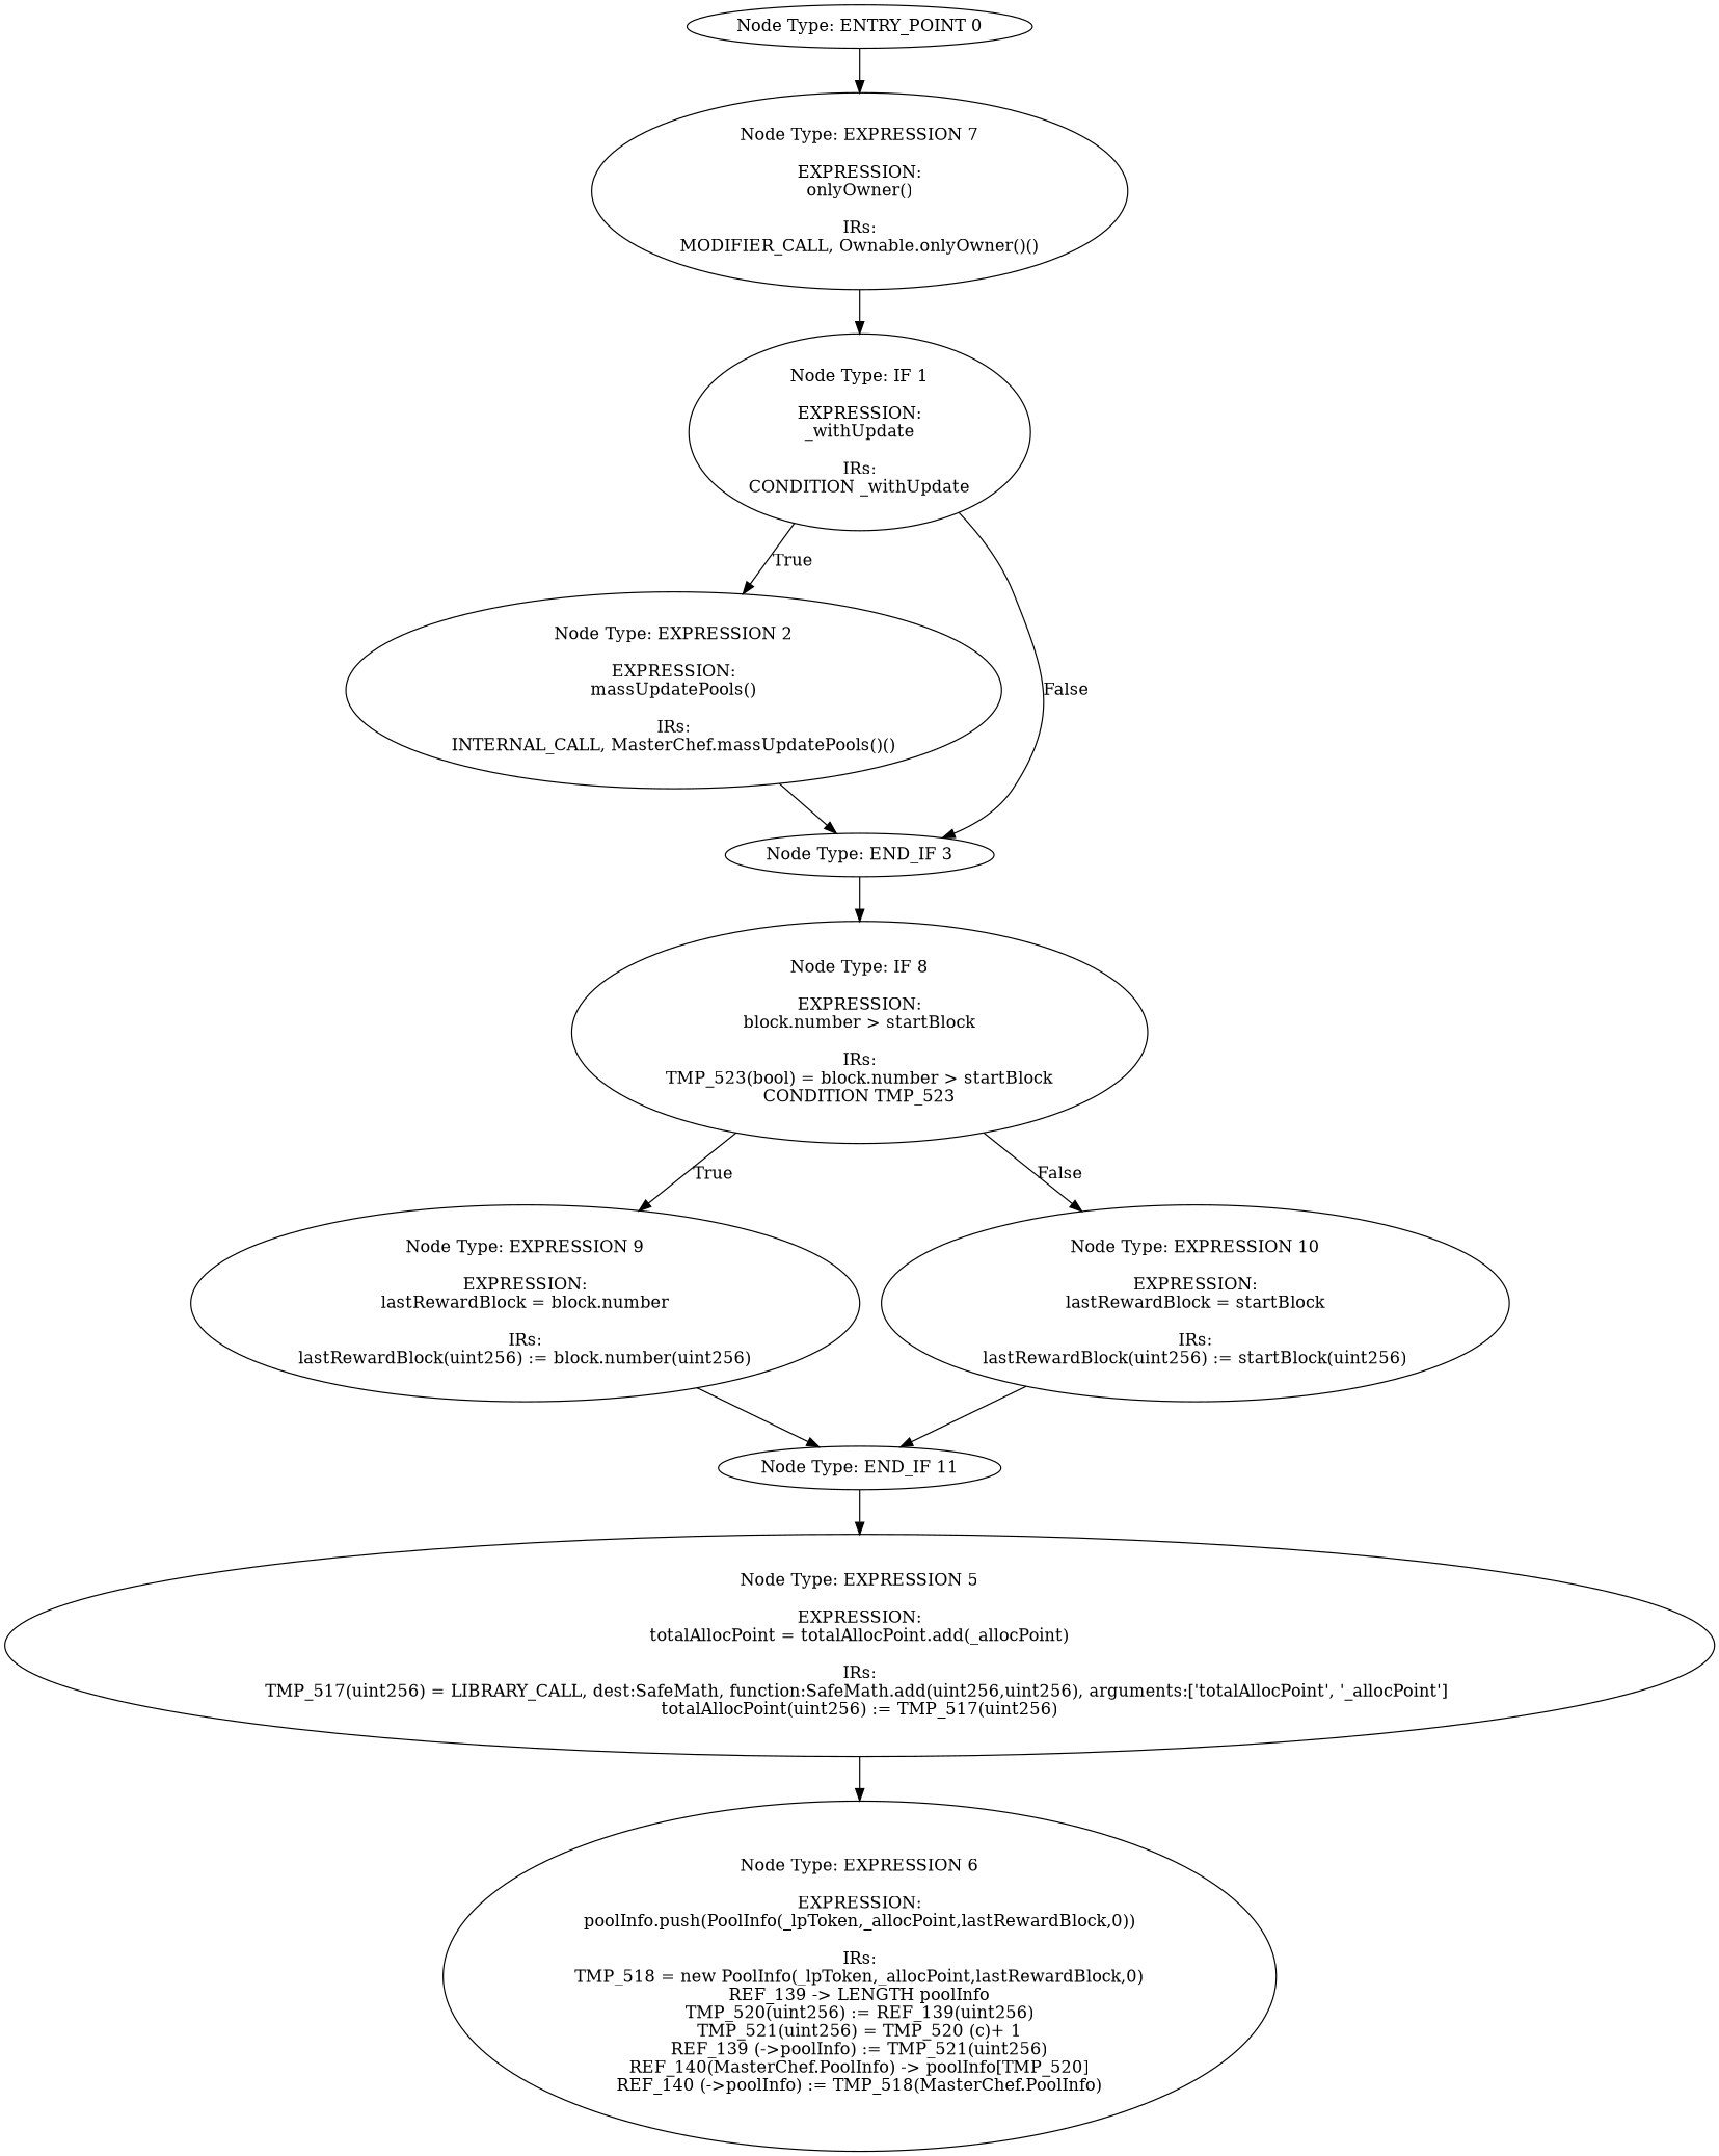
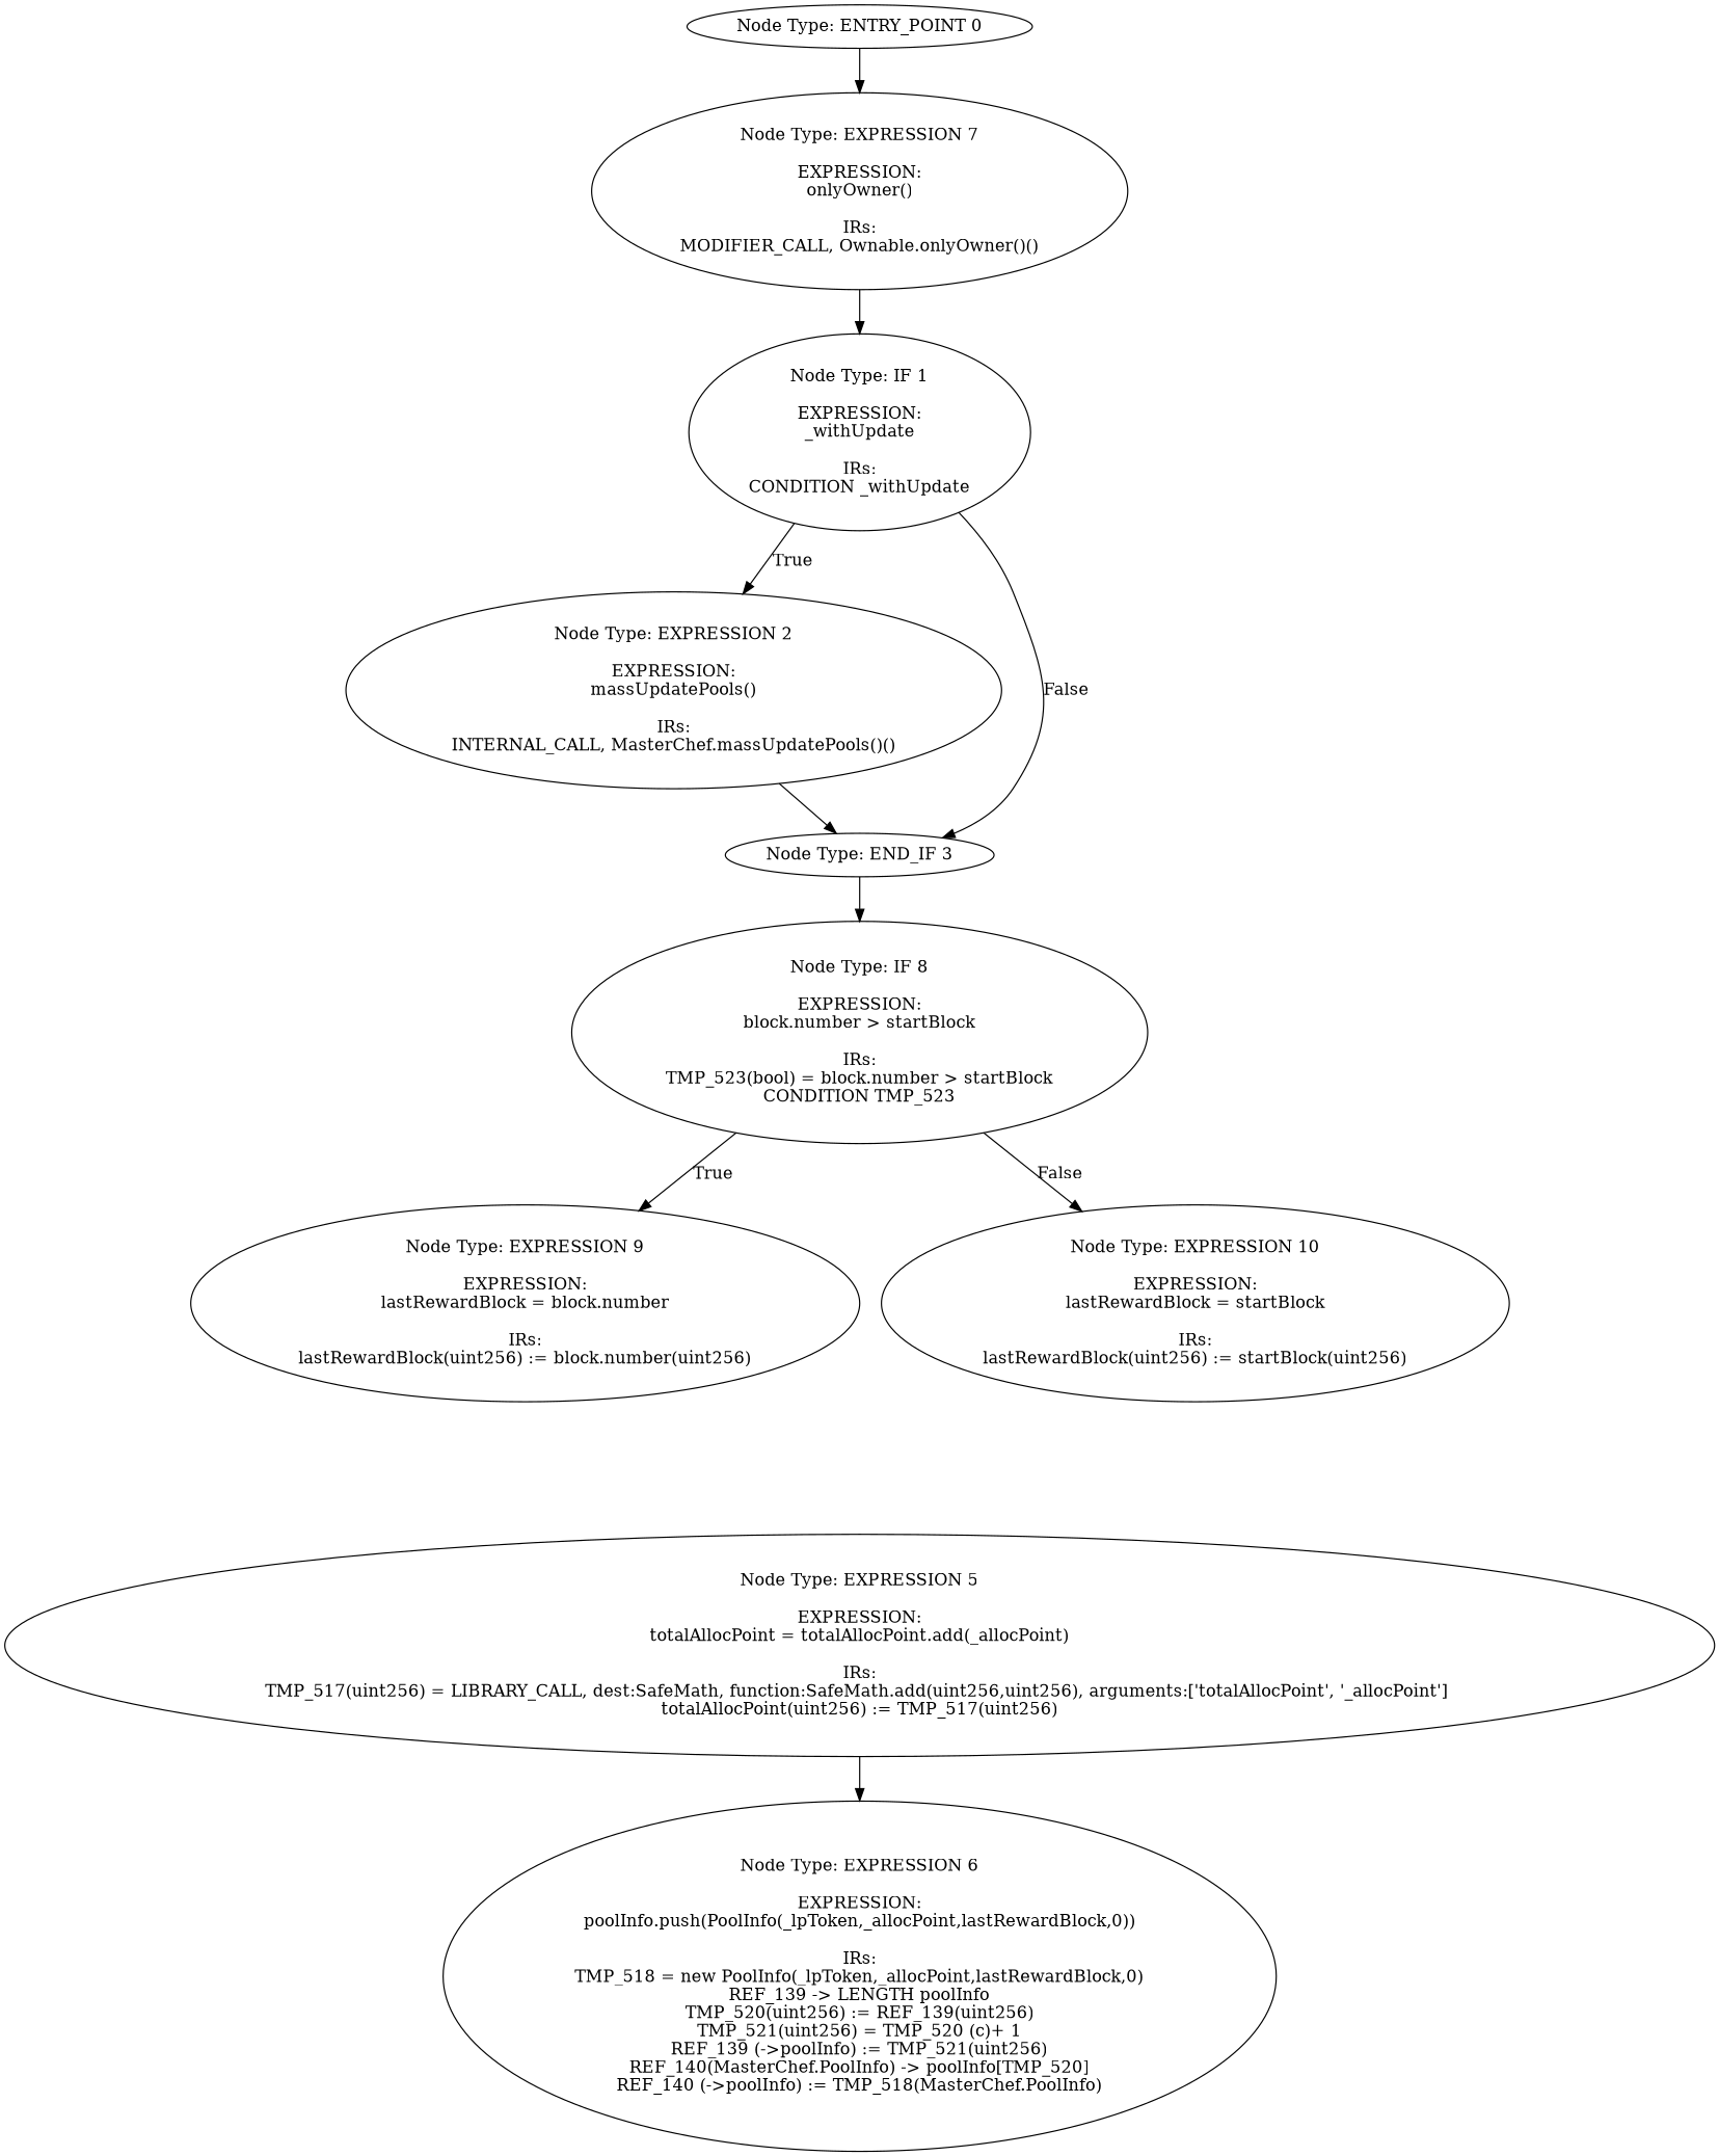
  digraph {
    n1 [label="Node Type: ENTRY_POINT 0\n"]
    n2 [label="Node Type: EXPRESSION 7\n\nEXPRESSION:\nonlyOwner()\n\nIRs:\nMODIFIER_CALL, Ownable.onlyOwner()()"]
    n3 [label="Node Type: IF 1\n\nEXPRESSION:\n_withUpdate\n\nIRs:\nCONDITION _withUpdate"]
    n4 [label="Node Type: EXPRESSION 2\n\nEXPRESSION:\nmassUpdatePools()\n\nIRs:\nINTERNAL_CALL, MasterChef.massUpdatePools()()"]
    n5 [label="Node Type: END_IF 3\n"]
    n6 [label="Node Type: IF 8\n\nEXPRESSION:\nblock.number > startBlock\n\nIRs:\nTMP_523(bool) = block.number > startBlock\nCONDITION TMP_523"]
    n7 [label="Node Type: EXPRESSION 9\n\nEXPRESSION:\nlastRewardBlock = block.number\n\nIRs:\nlastRewardBlock(uint256) := block.number(uint256)"]
    n8 [label="Node Type: EXPRESSION 10\n\nEXPRESSION:\nlastRewardBlock = startBlock\n\nIRs:\nlastRewardBlock(uint256) := startBlock(uint256)"]
    n9 [label="Node Type: EXPRESSION 5\n\nEXPRESSION:\ntotalAllocPoint = totalAllocPoint.add(_allocPoint)\n\nIRs:\nTMP_517(uint256) = LIBRARY_CALL, dest:SafeMath, function:SafeMath.add(uint256,uint256), arguments:['totalAllocPoint', '_allocPoint'] \ntotalAllocPoint(uint256) := TMP_517(uint256)"]
    n10 [label="Node Type: EXPRESSION 6\n\nEXPRESSION:\npoolInfo.push(PoolInfo(_lpToken,_allocPoint,lastRewardBlock,0))\n\nIRs:\nTMP_518 = new PoolInfo(_lpToken,_allocPoint,lastRewardBlock,0)\nREF_139 -> LENGTH poolInfo\nTMP_520(uint256) := REF_139(uint256)\nTMP_521(uint256) = TMP_520 (c)+ 1\nREF_139 (->poolInfo) := TMP_521(uint256)\nREF_140(MasterChef.PoolInfo) -> poolInfo[TMP_520]\nREF_140 (->poolInfo) := TMP_518(MasterChef.PoolInfo)"]
-   n11 [label="Node Type: END_IF 11\n"]
    n1 -> n2
    n2 -> n3
    n3 -> n4 [label=True]
    n3 -> n5 [label=False]
    n4 -> n5
    n5 -> n6
    n6 -> n7 [label=True]
    n6 -> n8 [label=False]
-   n7 -> n11
-   n8 -> n11
    n9 -> n10
-   n11 -> n9
  }
